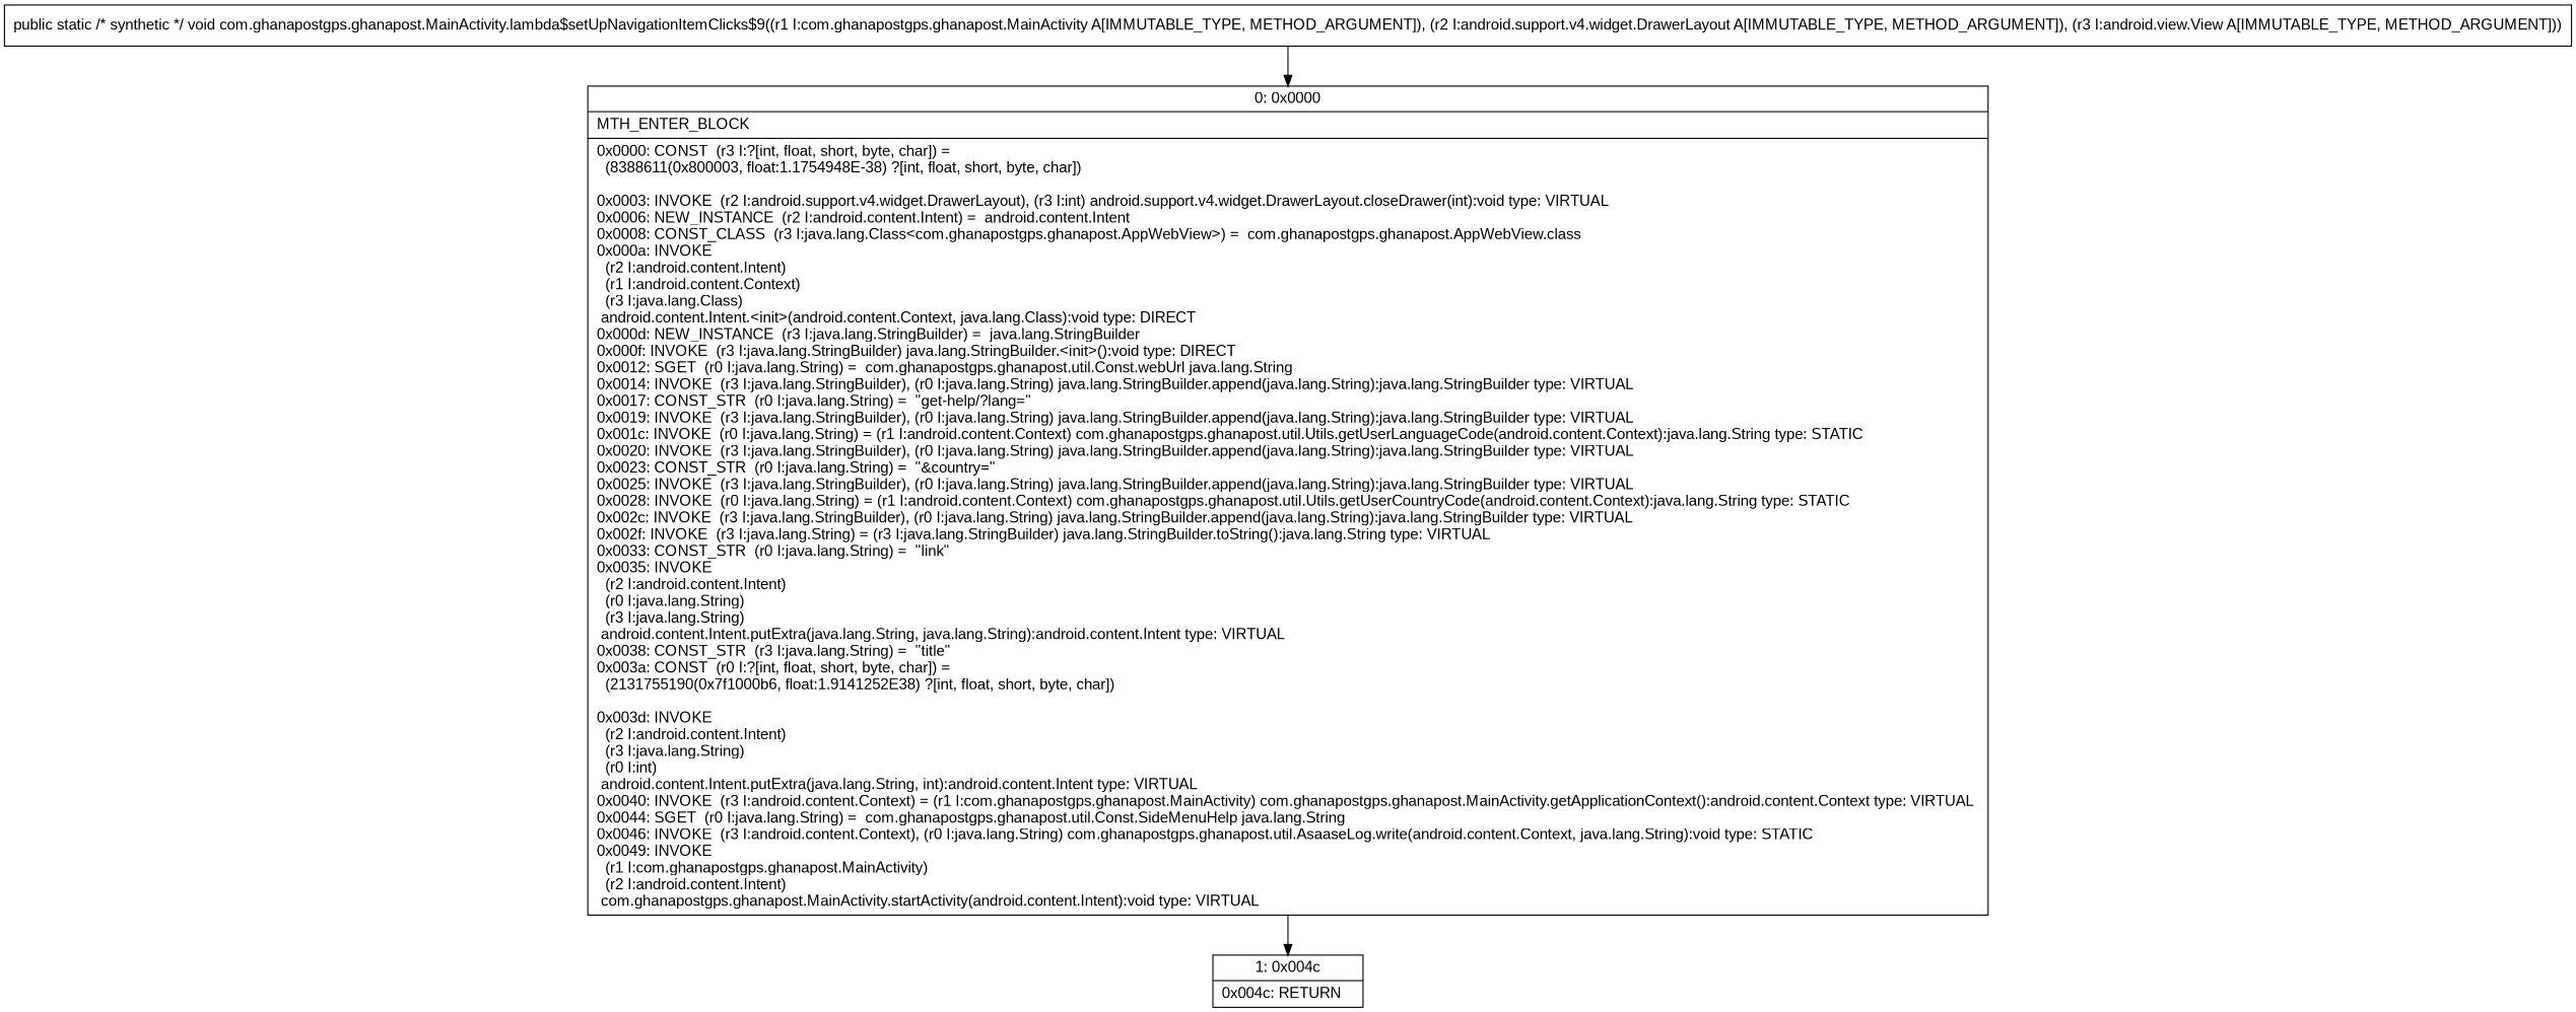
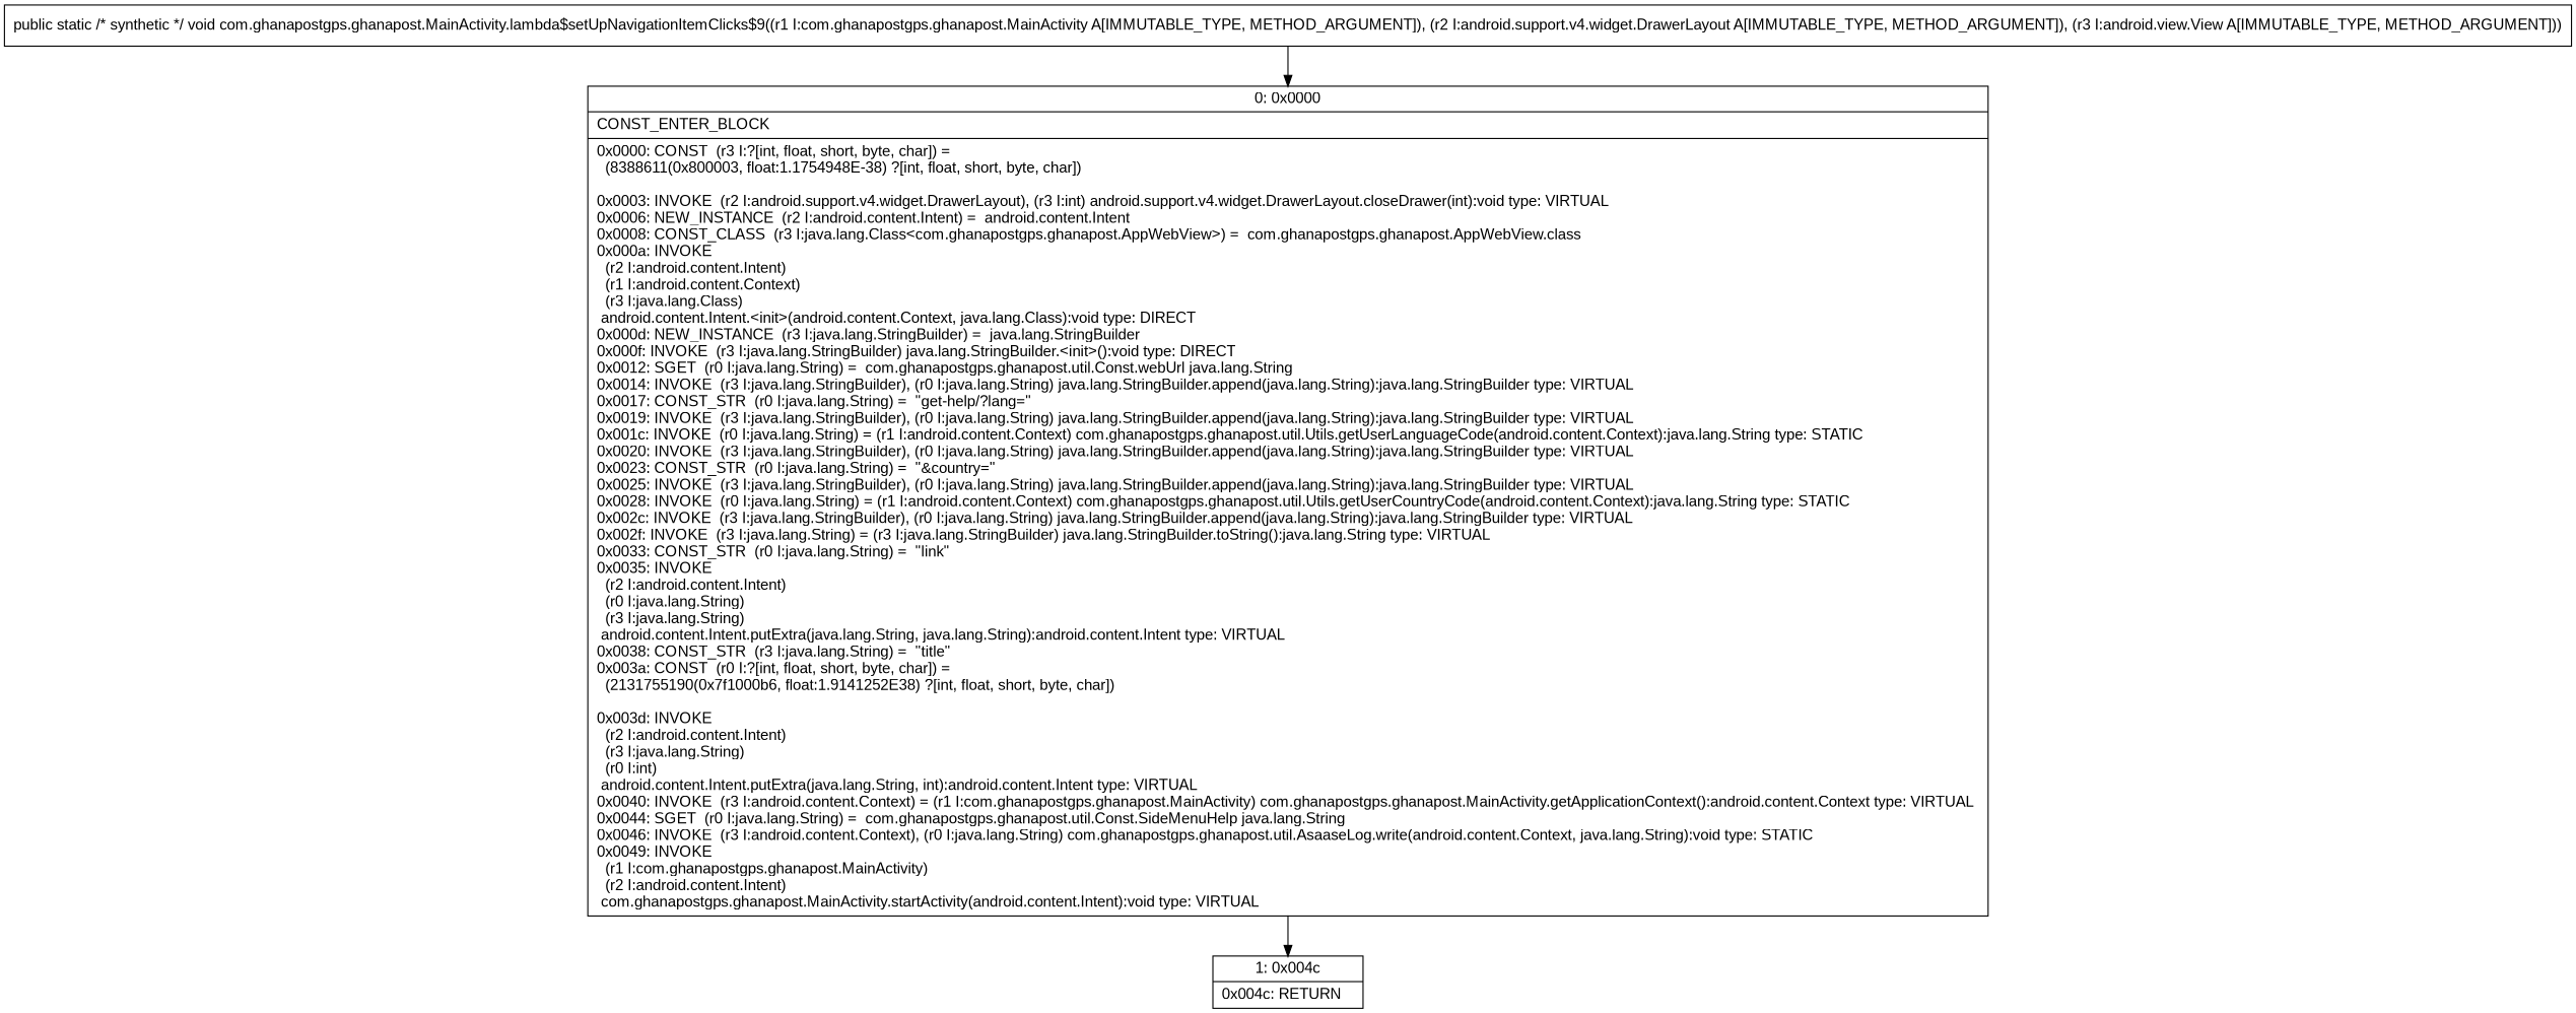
  digraph {
    fontname="Liberation Sans"
    node [shape=record fontname="Liberation Sans"]
    edge [fontname="Liberation Sans"]
-   n1 [label="{0\:\ 0x0000|MTH_ENTER_BLOCK\l|0x0000: CONST  (r3 I:?[int, float, short, byte, char]) = \l  (8388611(0x800003, float:1.1754948E\-38) ?[int, float, short, byte, char])\l \l0x0003: INVOKE  (r2 I:android.support.v4.widget.DrawerLayout), (r3 I:int) android.support.v4.widget.DrawerLayout.closeDrawer(int):void type: VIRTUAL \l0x0006: NEW_INSTANCE  (r2 I:android.content.Intent) =  android.content.Intent \l0x0008: CONST_CLASS  (r3 I:java.lang.Class\<com.ghanapostgps.ghanapost.AppWebView\>) =  com.ghanapostgps.ghanapost.AppWebView.class \l0x000a: INVOKE  \l  (r2 I:android.content.Intent)\l  (r1 I:android.content.Context)\l  (r3 I:java.lang.Class)\l android.content.Intent.\<init\>(android.content.Context, java.lang.Class):void type: DIRECT \l0x000d: NEW_INSTANCE  (r3 I:java.lang.StringBuilder) =  java.lang.StringBuilder \l0x000f: INVOKE  (r3 I:java.lang.StringBuilder) java.lang.StringBuilder.\<init\>():void type: DIRECT \l0x0012: SGET  (r0 I:java.lang.String) =  com.ghanapostgps.ghanapost.util.Const.webUrl java.lang.String \l0x0014: INVOKE  (r3 I:java.lang.StringBuilder), (r0 I:java.lang.String) java.lang.StringBuilder.append(java.lang.String):java.lang.StringBuilder type: VIRTUAL \l0x0017: CONST_STR  (r0 I:java.lang.String) =  \"get\-help\/?lang=\" \l0x0019: INVOKE  (r3 I:java.lang.StringBuilder), (r0 I:java.lang.String) java.lang.StringBuilder.append(java.lang.String):java.lang.StringBuilder type: VIRTUAL \l0x001c: INVOKE  (r0 I:java.lang.String) = (r1 I:android.content.Context) com.ghanapostgps.ghanapost.util.Utils.getUserLanguageCode(android.content.Context):java.lang.String type: STATIC \l0x0020: INVOKE  (r3 I:java.lang.StringBuilder), (r0 I:java.lang.String) java.lang.StringBuilder.append(java.lang.String):java.lang.StringBuilder type: VIRTUAL \l0x0023: CONST_STR  (r0 I:java.lang.String) =  \"&country=\" \l0x0025: INVOKE  (r3 I:java.lang.StringBuilder), (r0 I:java.lang.String) java.lang.StringBuilder.append(java.lang.String):java.lang.StringBuilder type: VIRTUAL \l0x0028: INVOKE  (r0 I:java.lang.String) = (r1 I:android.content.Context) com.ghanapostgps.ghanapost.util.Utils.getUserCountryCode(android.content.Context):java.lang.String type: STATIC \l0x002c: INVOKE  (r3 I:java.lang.StringBuilder), (r0 I:java.lang.String) java.lang.StringBuilder.append(java.lang.String):java.lang.StringBuilder type: VIRTUAL \l0x002f: INVOKE  (r3 I:java.lang.String) = (r3 I:java.lang.StringBuilder) java.lang.StringBuilder.toString():java.lang.String type: VIRTUAL \l0x0033: CONST_STR  (r0 I:java.lang.String) =  \"link\" \l0x0035: INVOKE  \l  (r2 I:android.content.Intent)\l  (r0 I:java.lang.String)\l  (r3 I:java.lang.String)\l android.content.Intent.putExtra(java.lang.String, java.lang.String):android.content.Intent type: VIRTUAL \l0x0038: CONST_STR  (r3 I:java.lang.String) =  \"title\" \l0x003a: CONST  (r0 I:?[int, float, short, byte, char]) = \l  (2131755190(0x7f1000b6, float:1.9141252E38) ?[int, float, short, byte, char])\l \l0x003d: INVOKE  \l  (r2 I:android.content.Intent)\l  (r3 I:java.lang.String)\l  (r0 I:int)\l android.content.Intent.putExtra(java.lang.String, int):android.content.Intent type: VIRTUAL \l0x0040: INVOKE  (r3 I:android.content.Context) = (r1 I:com.ghanapostgps.ghanapost.MainActivity) com.ghanapostgps.ghanapost.MainActivity.getApplicationContext():android.content.Context type: VIRTUAL \l0x0044: SGET  (r0 I:java.lang.String) =  com.ghanapostgps.ghanapost.util.Const.SideMenuHelp java.lang.String \l0x0046: INVOKE  (r3 I:android.content.Context), (r0 I:java.lang.String) com.ghanapostgps.ghanapost.util.AsaaseLog.write(android.content.Context, java.lang.String):void type: STATIC \l0x0049: INVOKE  \l  (r1 I:com.ghanapostgps.ghanapost.MainActivity)\l  (r2 I:android.content.Intent)\l com.ghanapostgps.ghanapost.MainActivity.startActivity(android.content.Intent):void type: VIRTUAL \l}"]
+   n1 [label="{0\:\ 0x0000|CONST_ENTER_BLOCK\l|0x0000: CONST  (r3 I:?[int, float, short, byte, char]) = \l  (8388611(0x800003, float:1.1754948E\-38) ?[int, float, short, byte, char])\l \l0x0003: INVOKE  (r2 I:android.support.v4.widget.DrawerLayout), (r3 I:int) android.support.v4.widget.DrawerLayout.closeDrawer(int):void type: VIRTUAL \l0x0006: NEW_INSTANCE  (r2 I:android.content.Intent) =  android.content.Intent \l0x0008: CONST_CLASS  (r3 I:java.lang.Class\<com.ghanapostgps.ghanapost.AppWebView\>) =  com.ghanapostgps.ghanapost.AppWebView.class \l0x000a: INVOKE  \l  (r2 I:android.content.Intent)\l  (r1 I:android.content.Context)\l  (r3 I:java.lang.Class)\l android.content.Intent.\<init\>(android.content.Context, java.lang.Class):void type: DIRECT \l0x000d: NEW_INSTANCE  (r3 I:java.lang.StringBuilder) =  java.lang.StringBuilder \l0x000f: INVOKE  (r3 I:java.lang.StringBuilder) java.lang.StringBuilder.\<init\>():void type: DIRECT \l0x0012: SGET  (r0 I:java.lang.String) =  com.ghanapostgps.ghanapost.util.Const.webUrl java.lang.String \l0x0014: INVOKE  (r3 I:java.lang.StringBuilder), (r0 I:java.lang.String) java.lang.StringBuilder.append(java.lang.String):java.lang.StringBuilder type: VIRTUAL \l0x0017: CONST_STR  (r0 I:java.lang.String) =  \"get\-help\/?lang=\" \l0x0019: INVOKE  (r3 I:java.lang.StringBuilder), (r0 I:java.lang.String) java.lang.StringBuilder.append(java.lang.String):java.lang.StringBuilder type: VIRTUAL \l0x001c: INVOKE  (r0 I:java.lang.String) = (r1 I:android.content.Context) com.ghanapostgps.ghanapost.util.Utils.getUserLanguageCode(android.content.Context):java.lang.String type: STATIC \l0x0020: INVOKE  (r3 I:java.lang.StringBuilder), (r0 I:java.lang.String) java.lang.StringBuilder.append(java.lang.String):java.lang.StringBuilder type: VIRTUAL \l0x0023: CONST_STR  (r0 I:java.lang.String) =  \"&country=\" \l0x0025: INVOKE  (r3 I:java.lang.StringBuilder), (r0 I:java.lang.String) java.lang.StringBuilder.append(java.lang.String):java.lang.StringBuilder type: VIRTUAL \l0x0028: INVOKE  (r0 I:java.lang.String) = (r1 I:android.content.Context) com.ghanapostgps.ghanapost.util.Utils.getUserCountryCode(android.content.Context):java.lang.String type: STATIC \l0x002c: INVOKE  (r3 I:java.lang.StringBuilder), (r0 I:java.lang.String) java.lang.StringBuilder.append(java.lang.String):java.lang.StringBuilder type: VIRTUAL \l0x002f: INVOKE  (r3 I:java.lang.String) = (r3 I:java.lang.StringBuilder) java.lang.StringBuilder.toString():java.lang.String type: VIRTUAL \l0x0033: CONST_STR  (r0 I:java.lang.String) =  \"link\" \l0x0035: INVOKE  \l  (r2 I:android.content.Intent)\l  (r0 I:java.lang.String)\l  (r3 I:java.lang.String)\l android.content.Intent.putExtra(java.lang.String, java.lang.String):android.content.Intent type: VIRTUAL \l0x0038: CONST_STR  (r3 I:java.lang.String) =  \"title\" \l0x003a: CONST  (r0 I:?[int, float, short, byte, char]) = \l  (2131755190(0x7f1000b6, float:1.9141252E38) ?[int, float, short, byte, char])\l \l0x003d: INVOKE  \l  (r2 I:android.content.Intent)\l  (r3 I:java.lang.String)\l  (r0 I:int)\l android.content.Intent.putExtra(java.lang.String, int):android.content.Intent type: VIRTUAL \l0x0040: INVOKE  (r3 I:android.content.Context) = (r1 I:com.ghanapostgps.ghanapost.MainActivity) com.ghanapostgps.ghanapost.MainActivity.getApplicationContext():android.content.Context type: VIRTUAL \l0x0044: SGET  (r0 I:java.lang.String) =  com.ghanapostgps.ghanapost.util.Const.SideMenuHelp java.lang.String \l0x0046: INVOKE  (r3 I:android.content.Context), (r0 I:java.lang.String) com.ghanapostgps.ghanapost.util.AsaaseLog.write(android.content.Context, java.lang.String):void type: STATIC \l0x0049: INVOKE  \l  (r1 I:com.ghanapostgps.ghanapost.MainActivity)\l  (r2 I:android.content.Intent)\l com.ghanapostgps.ghanapost.MainActivity.startActivity(android.content.Intent):void type: VIRTUAL \l}"]
    n2 [label="{1\:\ 0x004c|0x004c: RETURN   \l}"]
    n3 [label="{public static \/* synthetic *\/ void com.ghanapostgps.ghanapost.MainActivity.lambda$setUpNavigationItemClicks$9((r1 I:com.ghanapostgps.ghanapost.MainActivity A[IMMUTABLE_TYPE, METHOD_ARGUMENT]), (r2 I:android.support.v4.widget.DrawerLayout A[IMMUTABLE_TYPE, METHOD_ARGUMENT]), (r3 I:android.view.View A[IMMUTABLE_TYPE, METHOD_ARGUMENT])) }"]
    n1 -> n2
    n3 -> n1
  }
